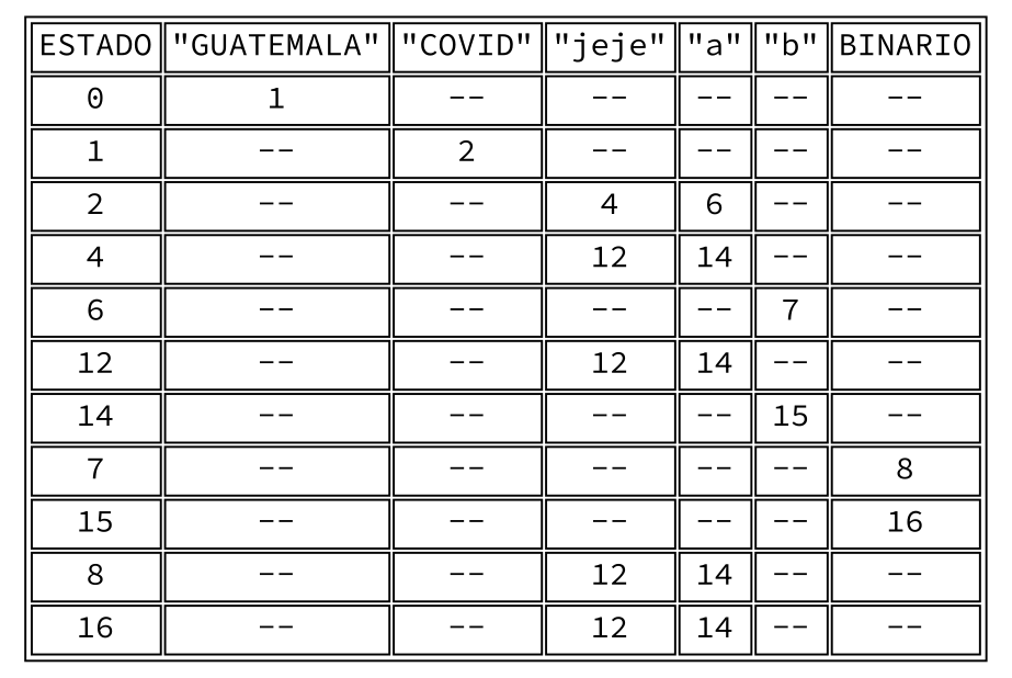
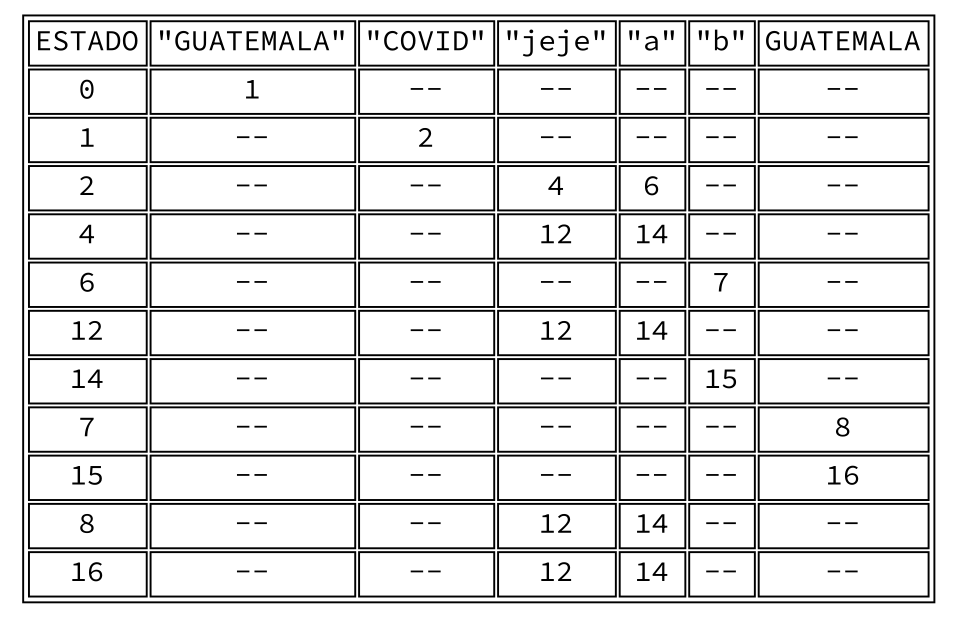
  digraph {
    fontname="Source Code Pro"
-   n1 [fontsize=15 label=<         <TABLE ALIGN="LEFT"> <TR><TD>ESTADO</TD> <TD>"GUATEMALA"</TD> <TD>"COVID"</TD> <TD>"jeje"</TD> <TD>"a"</TD> <TD>"b"</TD> <TD>BINARIO</TD> </TR><TR><TD>0</TD> <TD>1</TD> <TD>--</TD> <TD>--</TD> <TD>--</TD> <TD>--</TD> <TD>--</TD> </TR><TR><TD>1</TD> <TD>--</TD> <TD>2</TD> <TD>--</TD> <TD>--</TD> <TD>--</TD> <TD>--</TD> </TR><TR><TD>2</TD> <TD>--</TD> <TD>--</TD> <TD>4</TD> <TD>6</TD> <TD>--</TD> <TD>--</TD> </TR><TR><TD>4</TD> <TD>--</TD> <TD>--</TD> <TD>12</TD> <TD>14</TD> <TD>--</TD> <TD>--</TD> </TR><TR><TD>6</TD> <TD>--</TD> <TD>--</TD> <TD>--</TD> <TD>--</TD> <TD>7</TD> <TD>--</TD> </TR><TR><TD>12</TD> <TD>--</TD> <TD>--</TD> <TD>12</TD> <TD>14</TD> <TD>--</TD> <TD>--</TD> </TR><TR><TD>14</TD> <TD>--</TD> <TD>--</TD> <TD>--</TD> <TD>--</TD> <TD>15</TD> <TD>--</TD> </TR><TR><TD>7</TD> <TD>--</TD> <TD>--</TD> <TD>--</TD> <TD>--</TD> <TD>--</TD> <TD>8</TD> </TR><TR><TD>15</TD> <TD>--</TD> <TD>--</TD> <TD>--</TD> <TD>--</TD> <TD>--</TD> <TD>16</TD> </TR><TR><TD>8</TD> <TD>--</TD> <TD>--</TD> <TD>12</TD> <TD>14</TD> <TD>--</TD> <TD>--</TD> </TR><TR><TD>16</TD> <TD>--</TD> <TD>--</TD> <TD>12</TD> <TD>14</TD> <TD>--</TD> <TD>--</TD> </TR></TABLE> > shape=plaintext fontname="Source Code Pro"]
+   n1 [fontsize=15 label=<         <TABLE ALIGN="LEFT"> <TR><TD>ESTADO</TD> <TD>"GUATEMALA"</TD> <TD>"COVID"</TD> <TD>"jeje"</TD> <TD>"a"</TD> <TD>"b"</TD> <TD>GUATEMALA</TD> </TR><TR><TD>0</TD> <TD>1</TD> <TD>--</TD> <TD>--</TD> <TD>--</TD> <TD>--</TD> <TD>--</TD> </TR><TR><TD>1</TD> <TD>--</TD> <TD>2</TD> <TD>--</TD> <TD>--</TD> <TD>--</TD> <TD>--</TD> </TR><TR><TD>2</TD> <TD>--</TD> <TD>--</TD> <TD>4</TD> <TD>6</TD> <TD>--</TD> <TD>--</TD> </TR><TR><TD>4</TD> <TD>--</TD> <TD>--</TD> <TD>12</TD> <TD>14</TD> <TD>--</TD> <TD>--</TD> </TR><TR><TD>6</TD> <TD>--</TD> <TD>--</TD> <TD>--</TD> <TD>--</TD> <TD>7</TD> <TD>--</TD> </TR><TR><TD>12</TD> <TD>--</TD> <TD>--</TD> <TD>12</TD> <TD>14</TD> <TD>--</TD> <TD>--</TD> </TR><TR><TD>14</TD> <TD>--</TD> <TD>--</TD> <TD>--</TD> <TD>--</TD> <TD>15</TD> <TD>--</TD> </TR><TR><TD>7</TD> <TD>--</TD> <TD>--</TD> <TD>--</TD> <TD>--</TD> <TD>--</TD> <TD>8</TD> </TR><TR><TD>15</TD> <TD>--</TD> <TD>--</TD> <TD>--</TD> <TD>--</TD> <TD>--</TD> <TD>16</TD> </TR><TR><TD>8</TD> <TD>--</TD> <TD>--</TD> <TD>12</TD> <TD>14</TD> <TD>--</TD> <TD>--</TD> </TR><TR><TD>16</TD> <TD>--</TD> <TD>--</TD> <TD>12</TD> <TD>14</TD> <TD>--</TD> <TD>--</TD> </TR></TABLE> > shape=plaintext fontname="Source Code Pro"]
  }
